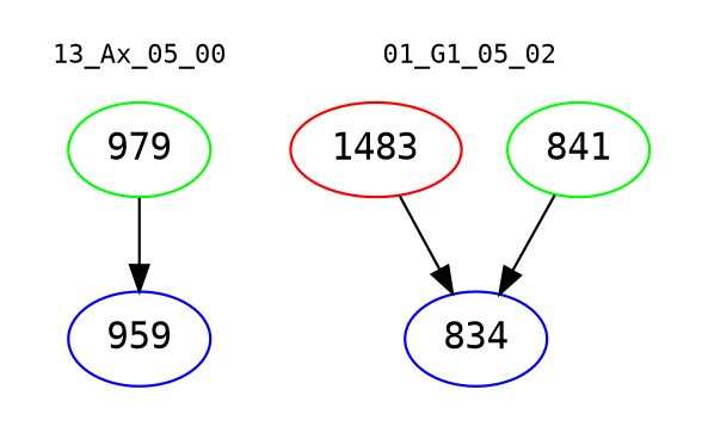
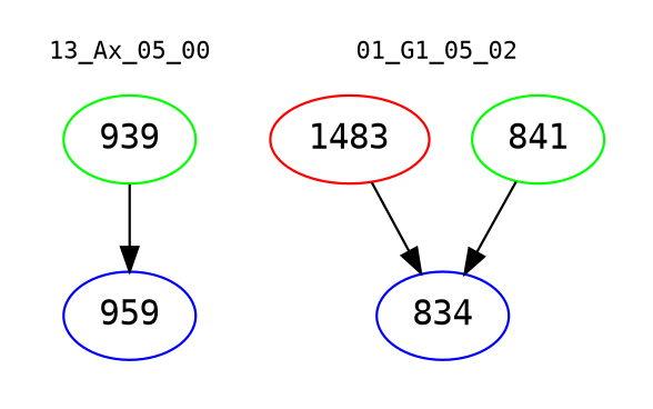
  digraph {
    fontname="DejaVu Sans Mono"
    node [color=green fontname="DejaVu Sans Mono"]
    edge [color=black fontname="DejaVu Sans Mono"]
-   n1 [label=979]
+   n1 [label=939]
    n2 [color=blue label=959]
    n3 [label=841]
    n4 [color=blue label=834]
    n5 [color=red label=1483]
    subgraph cluster_1 {
      color=white
      fontsize=10
      label="13_Ax_05_00"
      n1
      n2
    }
    subgraph cluster_2 {
      color=white
      fontsize=10
      label="01_G1_05_02"
      n3
      n4
      n5
    }
    n1 -> n2
    n3 -> n4
    n5 -> n4
  }
